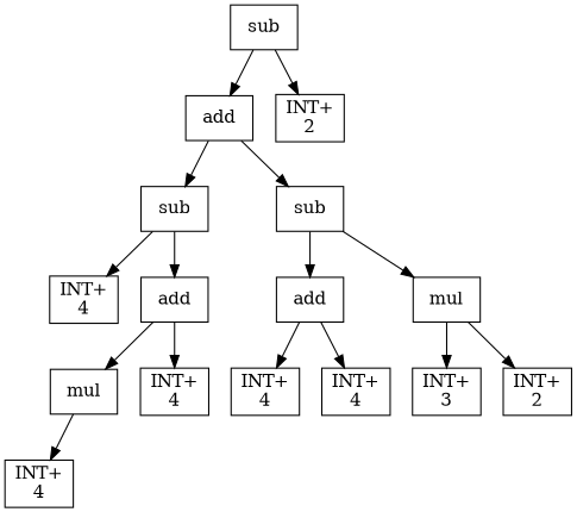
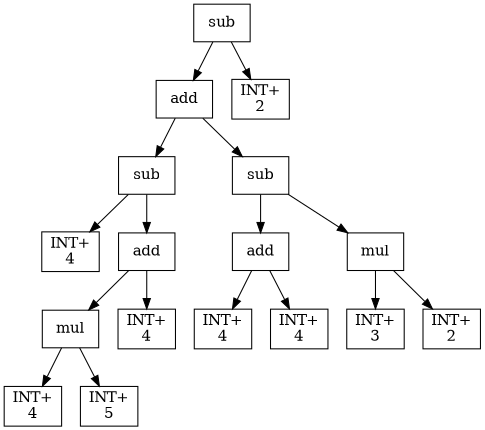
  digraph {
    node [shape=box]
    n1 [label=sub]
    n2 [label=add]
    n3 [label="INT+\n2"]
    n4 [label=sub]
    n5 [label=sub]
    n6 [label="INT+\n4"]
    n7 [label=add]
    n8 [label=mul]
    n9 [label="INT+\n4"]
    n10 [label="INT+\n4"]
+   n11 [label="INT+\n5"]
    n12 [label=add]
    n13 [label=mul]
    n14 [label="INT+\n4"]
    n15 [label="INT+\n4"]
    n16 [label="INT+\n3"]
    n17 [label="INT+\n2"]
    n1 -> n2
    n1 -> n3
    n2 -> n4
    n2 -> n5
    n4 -> n6
    n4 -> n7
    n5 -> n12
    n5 -> n13
    n7 -> n8
    n7 -> n9
    n8 -> n10
+   n8 -> n11
    n12 -> n14
    n12 -> n15
    n13 -> n16
    n13 -> n17
  }
